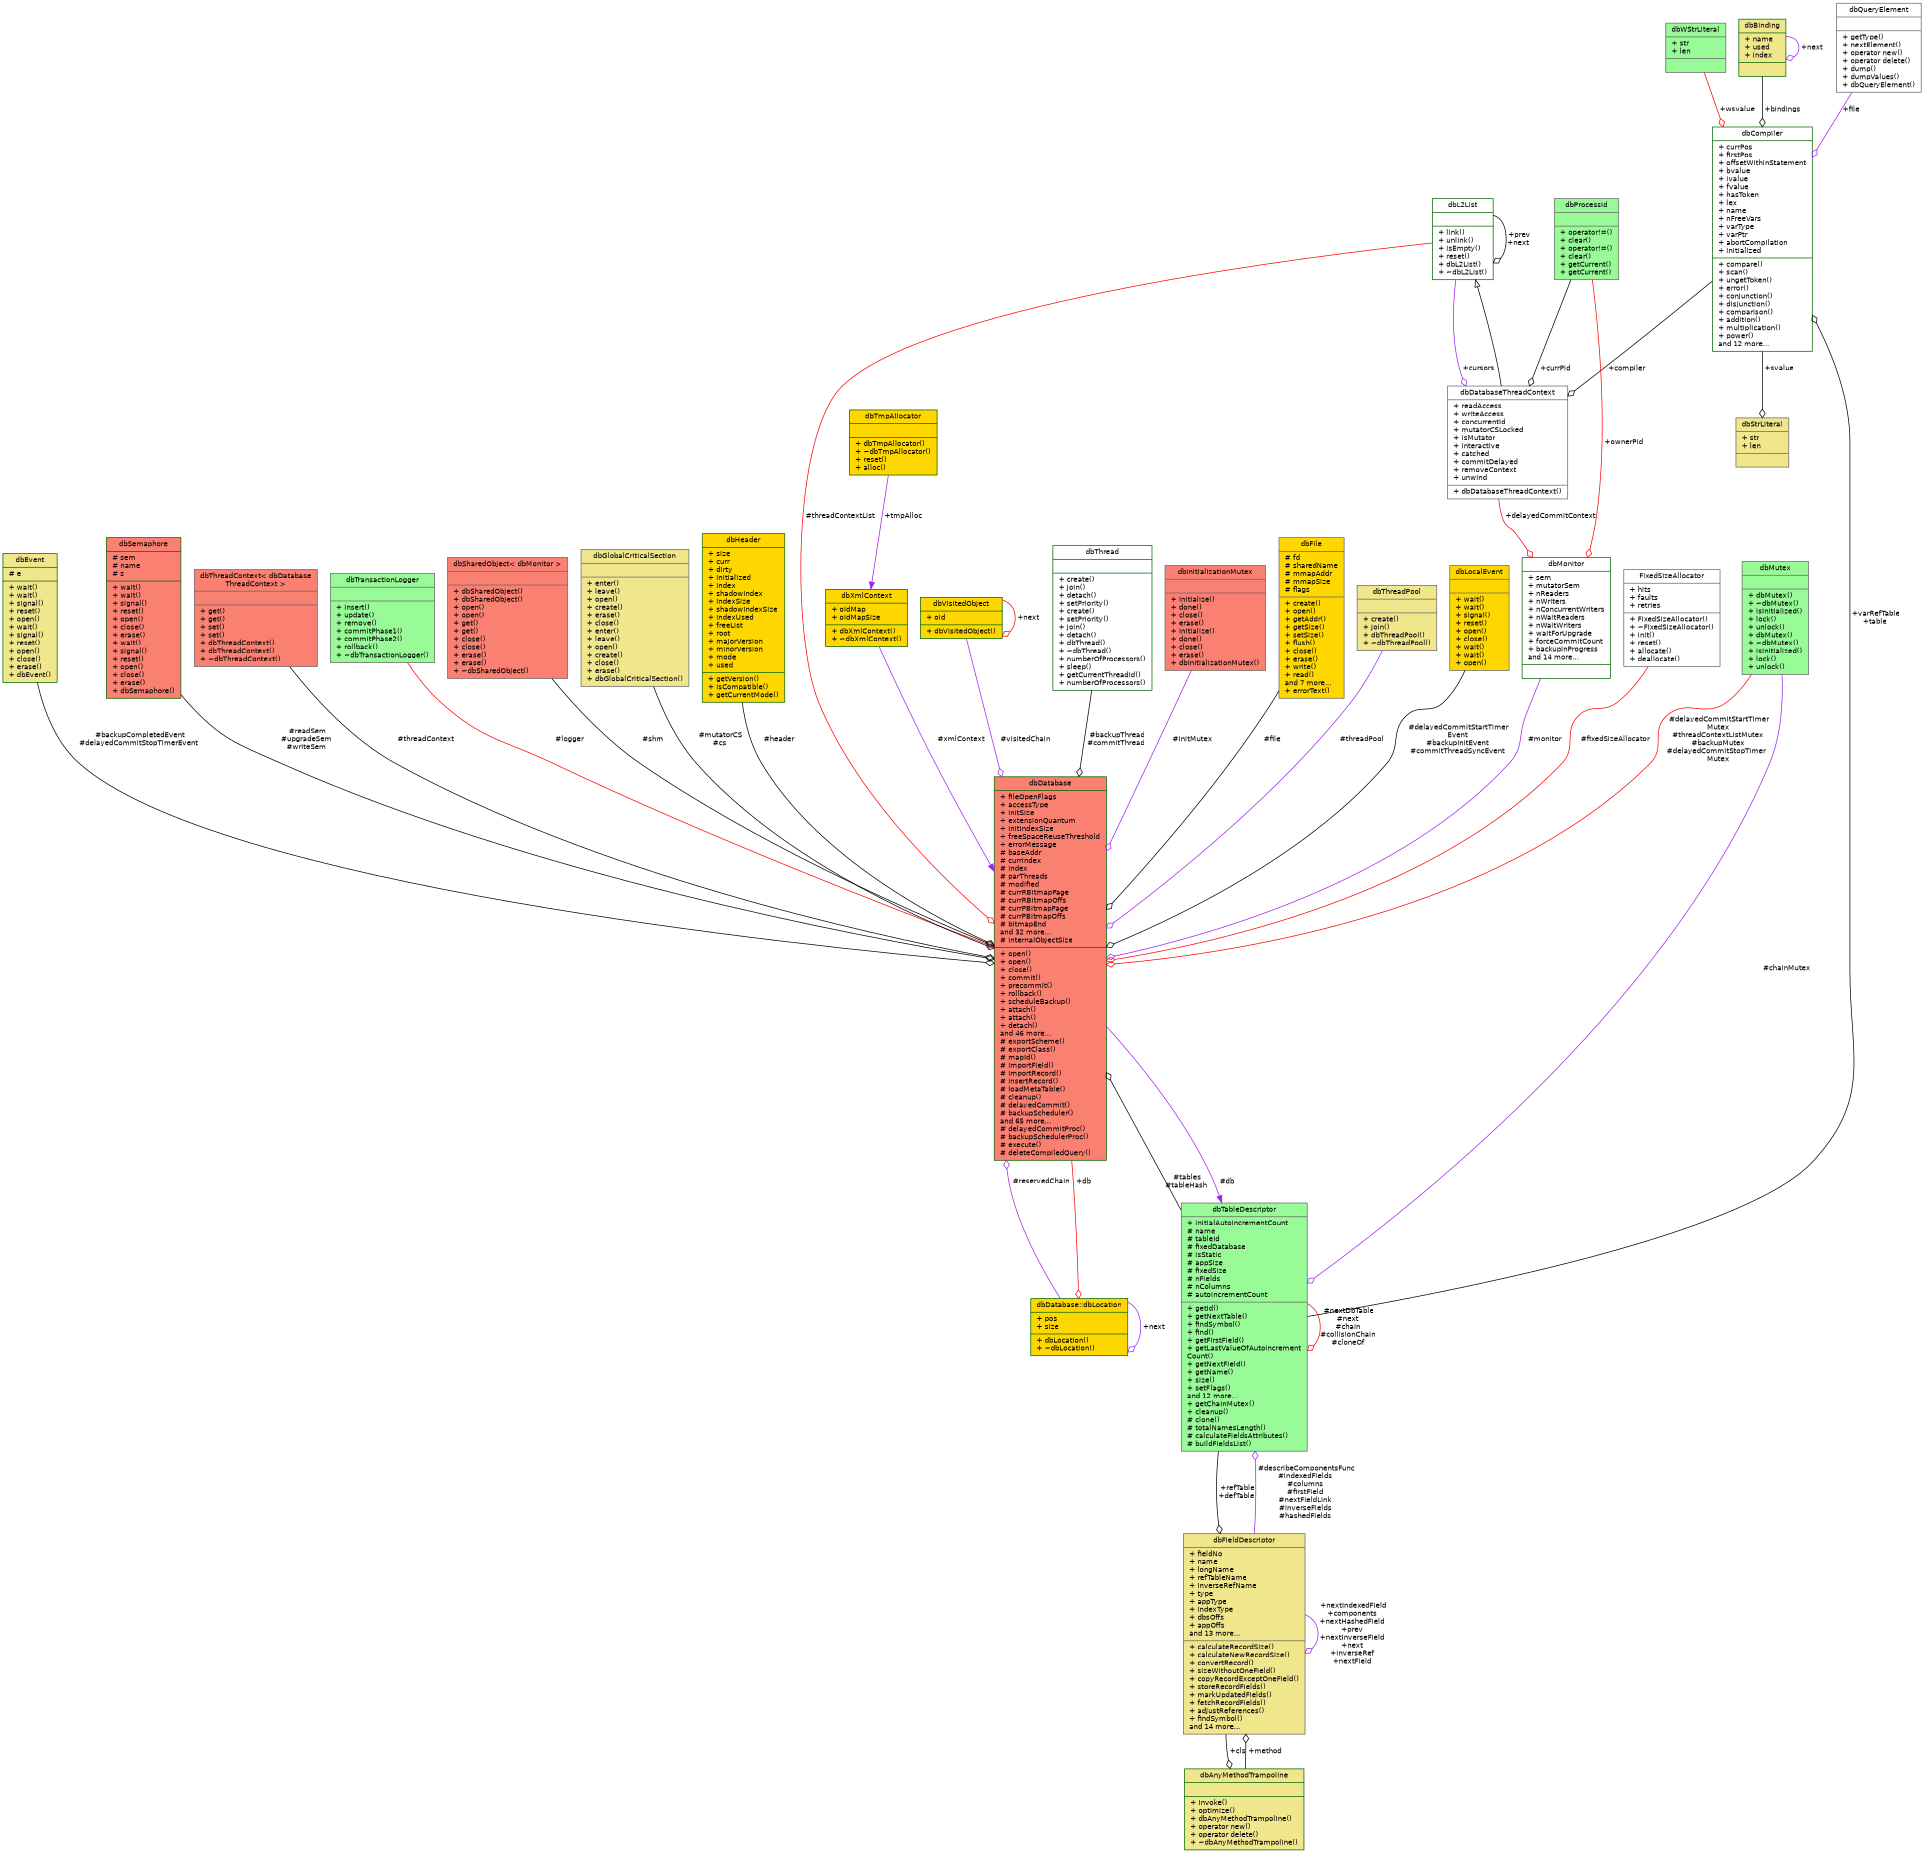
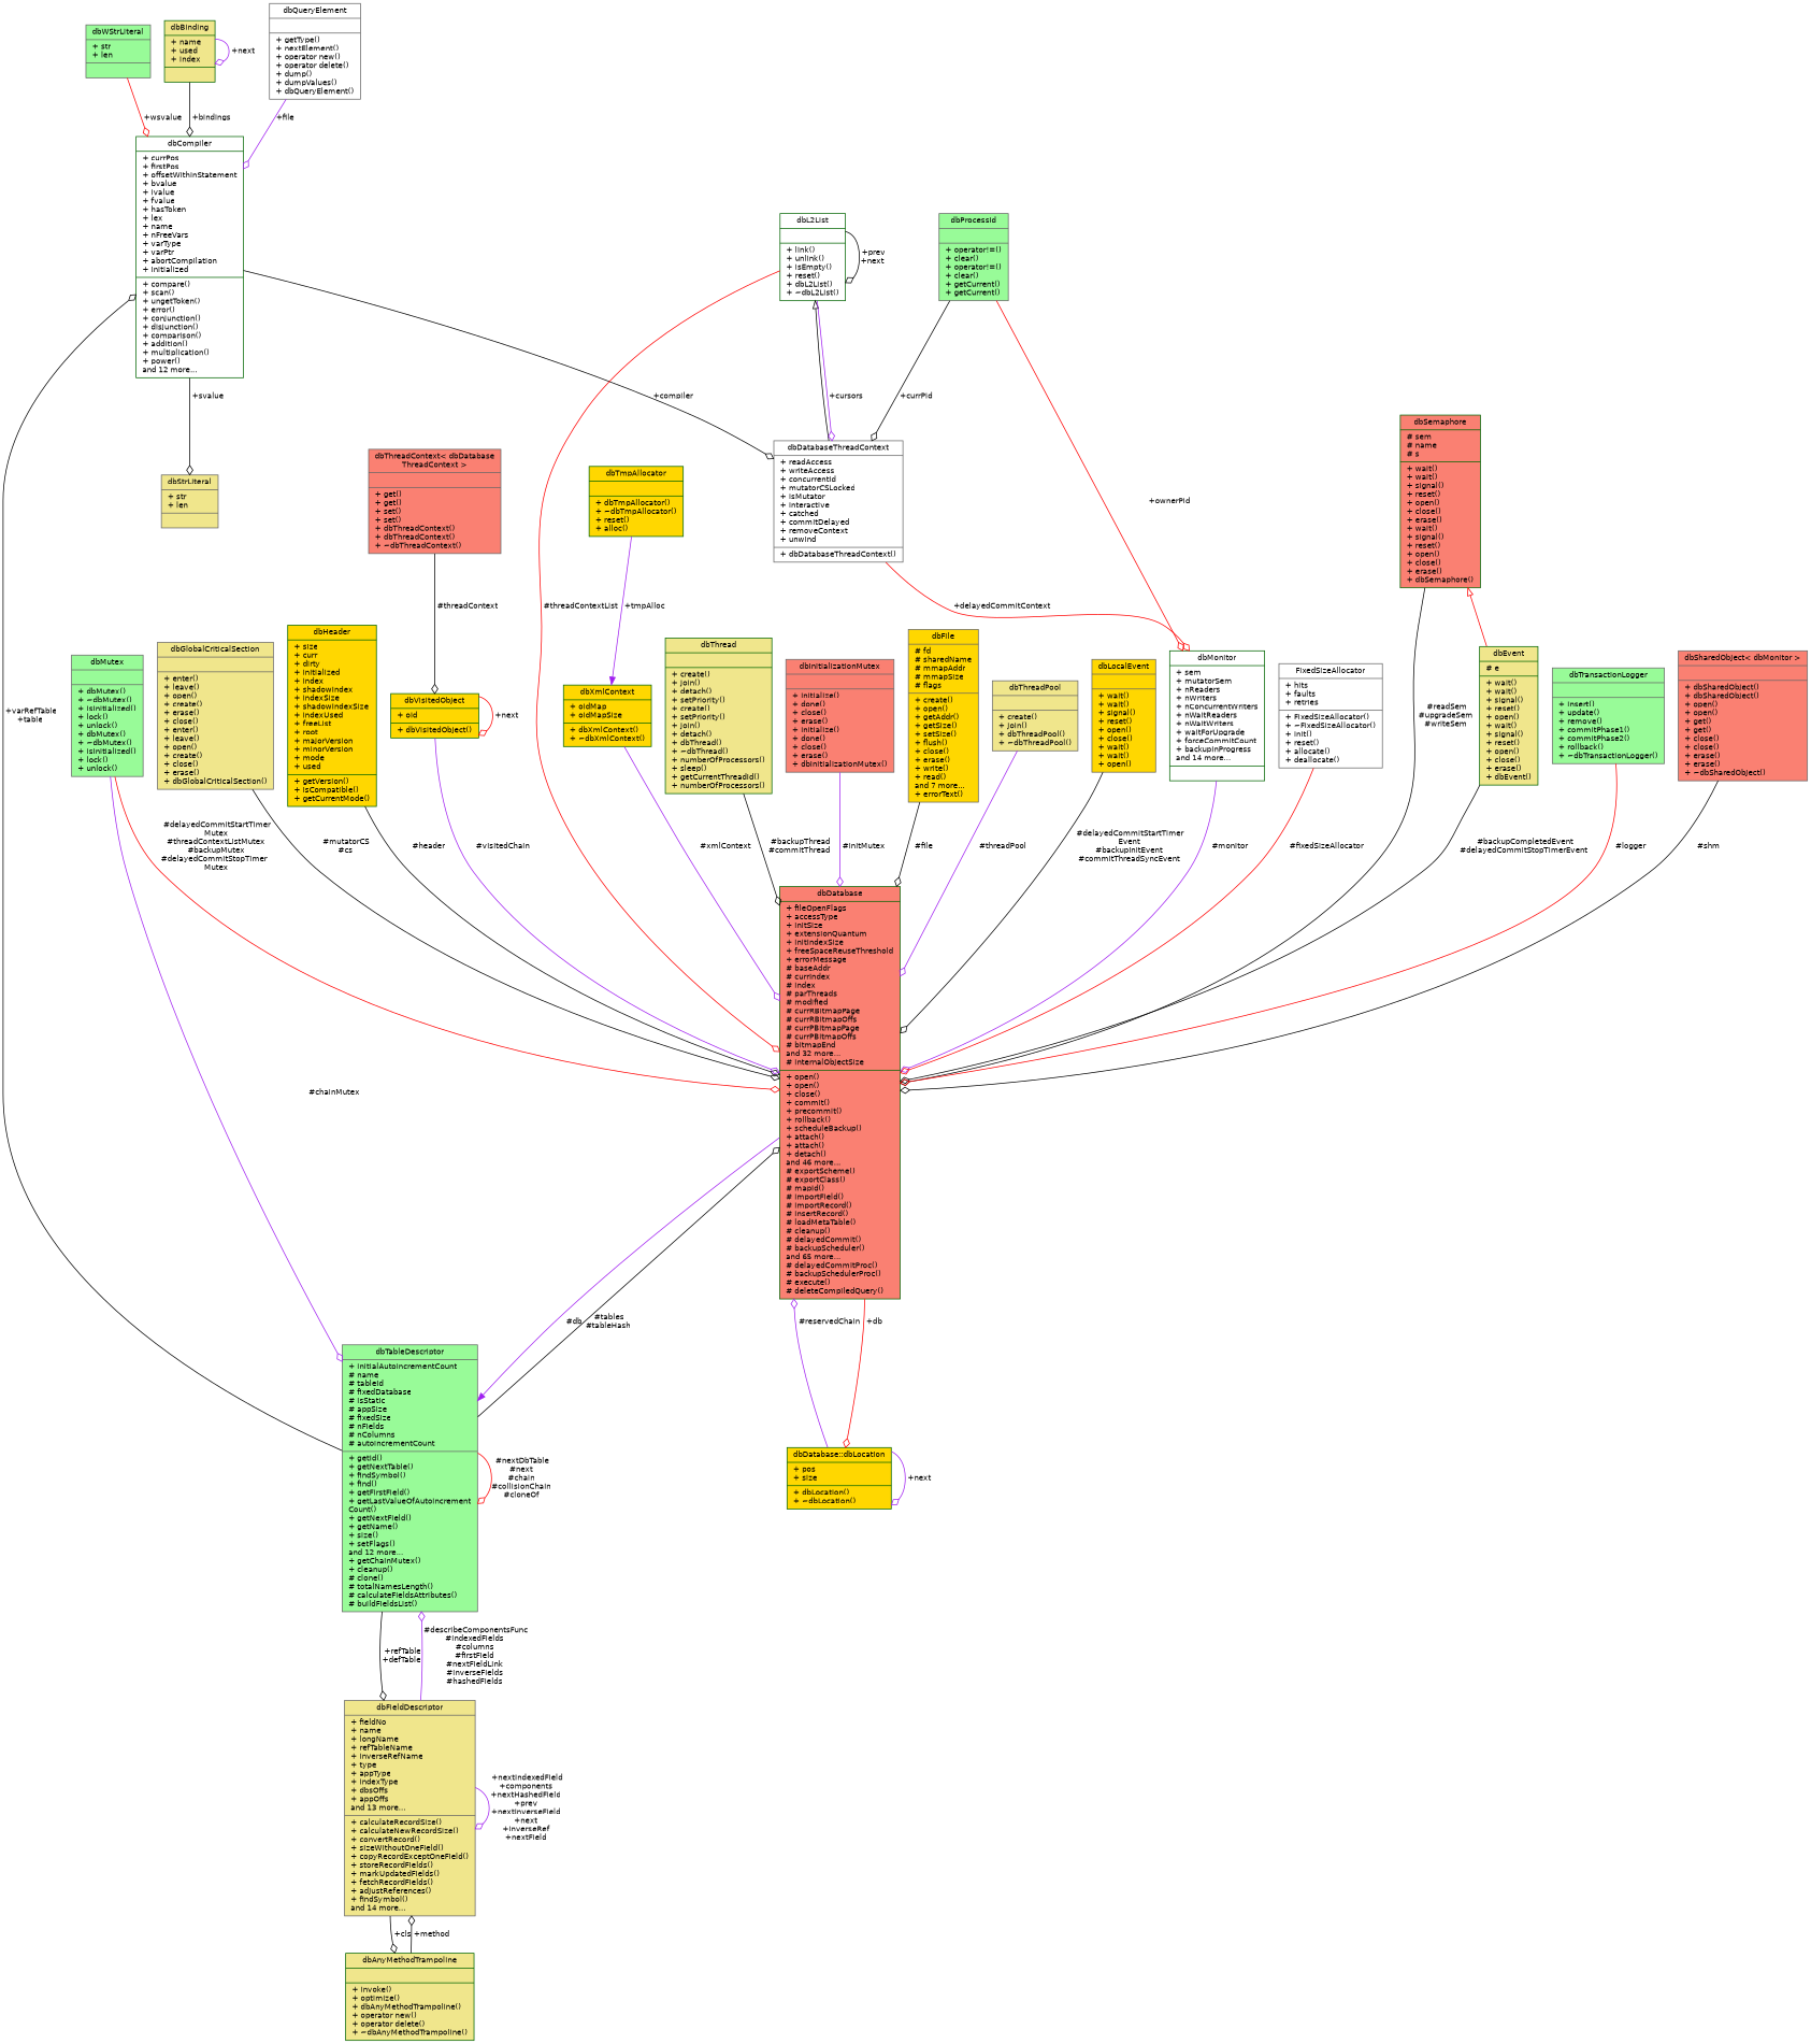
  digraph {
    node [color=gray40 fillcolor=khaki fontname=Helvetica fontsize=10 shape=record style=filled]
    edge [arrowhead=odiamond color=black fontname=Helvetica fontsize=10 labelfontname=Helvetica labelfontsize=10 style=solid]
    n1 [color=darkgreen fillcolor=white fontcolor=black height=0.2 label="{dbCompiler\n|+ currPos\l+ firstPos\l+ offsetWithinStatement\l+ bvalue\l+ ivalue\l+ fvalue\l+ hasToken\l+ lex\l+ name\l+ nFreeVars\l+ varType\l+ varPtr\l+ abortCompilation\l+ initialized\l|+ compare()\l+ scan()\l+ ungetToken()\l+ error()\l+ conjunction()\l+ disjunction()\l+ comparison()\l+ addition()\l+ multiplication()\l+ power()\land 12 more...\l}" width=0.4]
    n2 [fillcolor=white height=0.2 label="{dbDatabaseThreadContext\n|+ readAccess\l+ writeAccess\l+ concurrentId\l+ mutatorCSLocked\l+ isMutator\l+ interactive\l+ catched\l+ commitDelayed\l+ removeContext\l+ unwind\l|+ dbDatabaseThreadContext()\l}" width=0.4]
    n3 [height=0.2 label="{dbStrLiteral\n|+ str\l+ len\l|}" width=0.4]
    n4 [color=darkgreen fillcolor=white height=0.2 label="{dbMonitor\n|+ sem\l+ mutatorSem\l+ nReaders\l+ nWriters\l+ nConcurrentWriters\l+ nWaitReaders\l+ nWaitWriters\l+ waitForUpgrade\l+ forceCommitCount\l+ backupInProgress\land 14 more...\l|}" width=0.4]
    n5 [fillcolor=palegreen height=0.2 label="{dbTableDescriptor\n|+ initialAutoincrementCount\l# name\l# tableId\l# fixedDatabase\l# isStatic\l# appSize\l# fixedSize\l# nFields\l# nColumns\l# autoincrementCount\l|+ getId()\l+ getNextTable()\l+ findSymbol()\l+ find()\l+ getFirstField()\l+ getLastValueOfAutoincrement\lCount()\l+ getNextField()\l+ getName()\l+ size()\l+ setFlags()\land 12 more...\l+ getChainMutex()\l+ cleanup()\l# clone()\l# totalNamesLength()\l# calculateFieldsAttributes()\l# buildFieldsList()\l}" width=0.4]
    n6 [color=darkgreen fillcolor=salmon height=0.2 label="{dbDatabase\n|+ fileOpenFlags\l+ accessType\l+ initSize\l+ extensionQuantum\l+ initIndexSize\l+ freeSpaceReuseThreshold\l+ errorMessage\l# baseAddr\l# currIndex\l# index\l# parThreads\l# modified\l# currRBitmapPage\l# currRBitmapOffs\l# currPBitmapPage\l# currPBitmapOffs\l# bitmapEnd\land 32 more...\l# internalObjectSize\l|+ open()\l+ open()\l+ close()\l+ commit()\l+ precommit()\l+ rollback()\l+ scheduleBackup()\l+ attach()\l+ attach()\l+ detach()\land 46 more...\l# exportScheme()\l# exportClass()\l# mapId()\l# importField()\l# importRecord()\l# insertRecord()\l# loadMetaTable()\l# cleanup()\l# delayedCommit()\l# backupScheduler()\land 65 more...\l# delayedCommitProc()\l# backupSchedulerProc()\l# execute()\l# deleteCompiledQuery()\l}" width=0.4]
    n7 [height=0.2 label="{dbFieldDescriptor\n|+ fieldNo\l+ name\l+ longName\l+ refTableName\l+ inverseRefName\l+ type\l+ appType\l+ indexType\l+ dbsOffs\l+ appOffs\land 13 more...\l|+ calculateRecordSize()\l+ calculateNewRecordSize()\l+ convertRecord()\l+ sizeWithoutOneField()\l+ copyRecordExceptOneField()\l+ storeRecordFields()\l+ markUpdatedFields()\l+ fetchRecordFields()\l+ adjustReferences()\l+ findSymbol()\land 14 more...\l}" width=0.4]
    n8 [color=darkgreen fillcolor=gold height=0.2 label="{dbDatabase::dbLocation\n|+ pos\l+ size\l|+ dbLocation()\l+ ~dbLocation()\l}" width=0.4]
    n9 [color=darkgreen height=0.2 label="{dbAnyMethodTrampoline\n||+ invoke()\l+ optimize()\l+ dbAnyMethodTrampoline()\l+ operator new()\l+ operator delete()\l+ ~dbAnyMethodTrampoline()\l}" width=0.4]
    n10 [fillcolor=palegreen height=0.2 label="{dbMutex\n||+ dbMutex()\l+ ~dbMutex()\l+ isInitialized()\l+ lock()\l+ unlock()\l+ dbMutex()\l+ ~dbMutex()\l+ isInitialized()\l+ lock()\l+ unlock()\l}" width=0.4]
    n11 [color=darkgreen height=0.2 label="{dbEvent\n|# e\l|+ wait()\l+ wait()\l+ signal()\l+ reset()\l+ open()\l+ wait()\l+ signal()\l+ reset()\l+ open()\l+ close()\l+ erase()\l+ dbEvent()\l}" width=0.4]
    n12 [color=darkgreen fillcolor=salmon height=0.2 label="{dbSemaphore\n|# sem\l# name\l# s\l|+ wait()\l+ wait()\l+ signal()\l+ reset()\l+ open()\l+ close()\l+ erase()\l+ wait()\l+ signal()\l+ reset()\l+ open()\l+ close()\l+ erase()\l+ dbSemaphore()\l}" width=0.4]
    n13 [fillcolor=salmon height=0.2 label="{dbThreadContext\< dbDatabase\lThreadContext \>\n||+ get()\l+ get()\l+ set()\l+ set()\l+ dbThreadContext()\l+ dbThreadContext()\l+ ~dbThreadContext()\l}" width=0.4]
    n14 [fillcolor=palegreen height=0.2 label="{dbTransactionLogger\n||+ insert()\l+ update()\l+ remove()\l+ commitPhase1()\l+ commitPhase2()\l+ rollback()\l+ ~dbTransactionLogger()\l}" width=0.4]
    n15 [fillcolor=salmon height=0.2 label="{dbSharedObject\< dbMonitor \>\n||+ dbSharedObject()\l+ dbSharedObject()\l+ open()\l+ open()\l+ get()\l+ get()\l+ close()\l+ close()\l+ erase()\l+ erase()\l+ ~dbSharedObject()\l}" width=0.4]
    n16 [height=0.2 label="{dbGlobalCriticalSection\n||+ enter()\l+ leave()\l+ open()\l+ create()\l+ erase()\l+ close()\l+ enter()\l+ leave()\l+ open()\l+ create()\l+ close()\l+ erase()\l+ dbGlobalCriticalSection()\l}" width=0.4]
    n17 [color=darkgreen fillcolor=gold height=0.2 label="{dbHeader\n|+ size\l+ curr\l+ dirty\l+ initialized\l+ index\l+ shadowIndex\l+ indexSize\l+ shadowIndexSize\l+ indexUsed\l+ freeList\l+ root\l+ majorVersion\l+ minorVersion\l+ mode\l+ used\l|+ getVersion()\l+ isCompatible()\l+ getCurrentMode()\l}" width=0.4]
    n18 [color=darkgreen fillcolor=white height=0.2 label="{dbL2List\n||+ link()\l+ unlink()\l+ isEmpty()\l+ reset()\l+ dbL2List()\l+ ~dbL2List()\l}" width=0.4]
    n19 [color=darkgreen fillcolor=gold height=0.2 label="{dbVisitedObject\n|+ oid\l|+ dbVisitedObject()\l}" width=0.4]
-   n20 [color=darkgreen fillcolor=white height=0.2 label="{dbThread\n||+ create()\l+ join()\l+ detach()\l+ setPriority()\l+ create()\l+ setPriority()\l+ join()\l+ detach()\l+ dbThread()\l+ ~dbThread()\l+ numberOfProcessors()\l+ sleep()\l+ getCurrentThreadId()\l+ numberOfProcessors()\l}" width=0.4]
+   n20 [color=darkgreen height=0.2 label="{dbThread\n||+ create()\l+ join()\l+ detach()\l+ setPriority()\l+ create()\l+ setPriority()\l+ join()\l+ detach()\l+ dbThread()\l+ ~dbThread()\l+ numberOfProcessors()\l+ sleep()\l+ getCurrentThreadId()\l+ numberOfProcessors()\l}" width=0.4]
    n21 [fillcolor=salmon height=0.2 label="{dbInitializationMutex\n||+ initialize()\l+ done()\l+ close()\l+ erase()\l+ initialize()\l+ done()\l+ close()\l+ erase()\l+ dbInitializationMutex()\l}" width=0.4]
    n22 [fillcolor=gold height=0.2 label="{dbFile\n|# fd\l# sharedName\l# mmapAddr\l# mmapSize\l# flags\l|+ create()\l+ open()\l+ getAddr()\l+ getSize()\l+ setSize()\l+ flush()\l+ close()\l+ erase()\l+ write()\l+ read()\land 7 more...\l+ errorText()\l}" width=0.4]
    n23 [height=0.2 label="{dbThreadPool\n||+ create()\l+ join()\l+ dbThreadPool()\l+ ~dbThreadPool()\l}" width=0.4]
    n24 [fillcolor=gold height=0.2 label="{dbLocalEvent\n||+ wait()\l+ wait()\l+ signal()\l+ reset()\l+ open()\l+ close()\l+ wait()\l+ wait()\l+ open()\l}" width=0.4]
    n25 [color=darkgreen fillcolor=gold height=0.2 label="{dbXmlContext\n|+ oidMap\l+ oidMapSize\l|+ dbXmlContext()\l+ ~dbXmlContext()\l}" width=0.4]
    n26 [color=darkgreen fillcolor=gold height=0.2 label="{dbTmpAllocator\n||+ dbTmpAllocator()\l+ ~dbTmpAllocator()\l+ reset()\l+ alloc()\l}" width=0.4]
    n27 [fillcolor=white height=0.2 label="{FixedSizeAllocator\n|+ hits\l+ faults\l+ retries\l|+ FixedSizeAllocator()\l+ ~FixedSizeAllocator()\l+ init()\l+ reset()\l+ allocate()\l+ deallocate()\l}" width=0.4]
    n28 [fillcolor=palegreen height=0.2 label="{dbProcessId\n||+ operator!=()\l+ clear()\l+ operator!=()\l+ clear()\l+ getCurrent()\l+ getCurrent()\l}" width=0.4]
    n29 [fillcolor=palegreen height=0.2 label="{dbWStrLiteral\n|+ str\l+ len\l|}" width=0.4]
    n30 [color=darkgreen height=0.2 label="{dbBinding\n|+ name\l+ used\l+ index\l|}" width=0.4]
    n31 [fillcolor=white height=0.2 label="{dbQueryElement\n||+ getType()\l+ nextElement()\l+ operator new()\l+ operator delete()\l+ dump()\l+ dumpValues()\l+ dbQueryElement()\l}" width=0.4]
    n1 -> n2 [label=" +compiler"]
    n1 -> n3 [label=" +svalue"]
    n2 -> n4 [color=red label=" +delayedCommitContext"]
    n4 -> n6 [color=purple label=" #monitor"]
    n5 -> n1 [label=" +varRefTable\n+table"]
    n5 -> n5 [color=red label=" #nextDbTable\n#next\n#chain\n#collisionChain\n#cloneOf"]
    n5 -> n6 [label=" #tables\n#tableHash"]
    n5 -> n7 [label=" +refTable\n+defTable"]
    n6 -> n5 [arrowhead=normal color=purple label=" #db"]
    n6 -> n8 [color=red label=" +db"]
    n7 -> n5 [color=purple label=" #describeComponentsFunc\n#indexedFields\n#columns\n#firstField\n#nextFieldLink\n#inverseFields\n#hashedFields"]
    n7 -> n7 [color=purple label=" +nextIndexedField\n+components\n+nextHashedField\n+prev\n+nextInverseField\n+next\n+inverseRef\n+nextField"]
    n7 -> n9 [label=" +cls"]
    n8 -> n6 [color=purple label=" #reservedChain"]
    n8 -> n8 [color=purple label=" +next"]
    n9 -> n7 [label=" +method"]
    n10 -> n5 [color=purple label=" #chainMutex"]
    n10 -> n6 [color=red label=" #delayedCommitStartTimer\lMutex\n#threadContextListMutex\n#backupMutex\n#delayedCommitStopTimer\lMutex"]
    n11 -> n6 [label=" #backupCompletedEvent\n#delayedCommitStopTimerEvent"]
    n12 -> n6 [label=" #readSem\n#upgradeSem\n#writeSem"]
-   n13 -> n6 [label=" #threadContext"]
+   n12 -> n11 [arrowtail=onormal color=red dir=back arrowhead=""]
+   n13 -> n19 [label=" #threadContext"]
    n14 -> n6 [color=red label=" #logger"]
    n15 -> n6 [label=" #shm"]
    n16 -> n6 [label=" #mutatorCS\n#cs"]
    n17 -> n6 [label=" #header"]
    n18 -> n2 [arrowtail=onormal dir=back arrowhead=""]
    n18 -> n2 [color=purple label=" +cursors"]
    n18 -> n6 [color=red label=" #threadContextList"]
    n18 -> n18 [label=" +prev\n+next"]
    n19 -> n6 [color=purple label=" #visitedChain"]
    n19 -> n19 [color=red label=" +next"]
    n20 -> n6 [label=" #backupThread\n#commitThread"]
    n21 -> n6 [color=purple label=" #initMutex"]
    n22 -> n6 [label=" #file"]
    n23 -> n6 [color=purple label=" #threadPool"]
    n24 -> n6 [label=" #delayedCommitStartTimer\lEvent\n#backupInitEvent\n#commitThreadSyncEvent"]
-   n25 -> n6 [arrowhead=normal color=purple label=" #xmlContext"]
+   n25 -> n6 [color=purple label=" #xmlContext"]
    n26 -> n25 [arrowhead=normal color=purple label=" +tmpAlloc"]
    n27 -> n6 [color=red label=" #fixedSizeAllocator"]
    n28 -> n2 [label=" +currPid"]
    n28 -> n4 [color=red label=" +ownerPid"]
    n29 -> n1 [color=red label=" +wsvalue"]
    n30 -> n1 [label=" +bindings"]
    n30 -> n30 [color=purple label=" +next"]
    n31 -> n1 [color=purple label=" +file"]
  }
